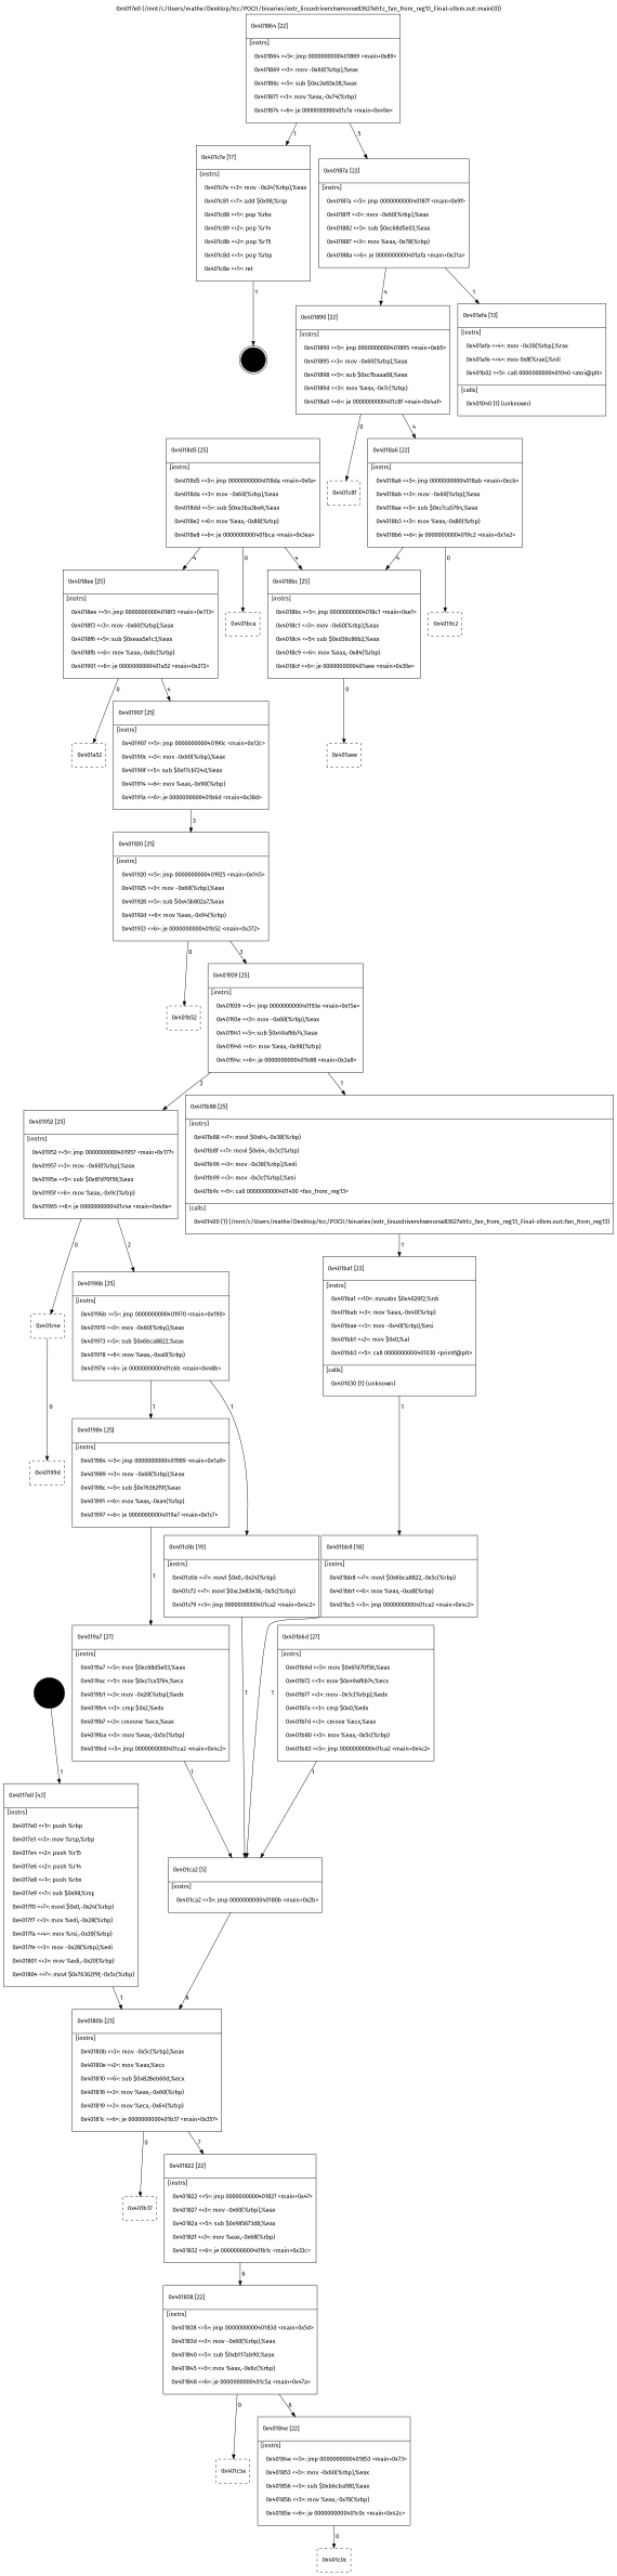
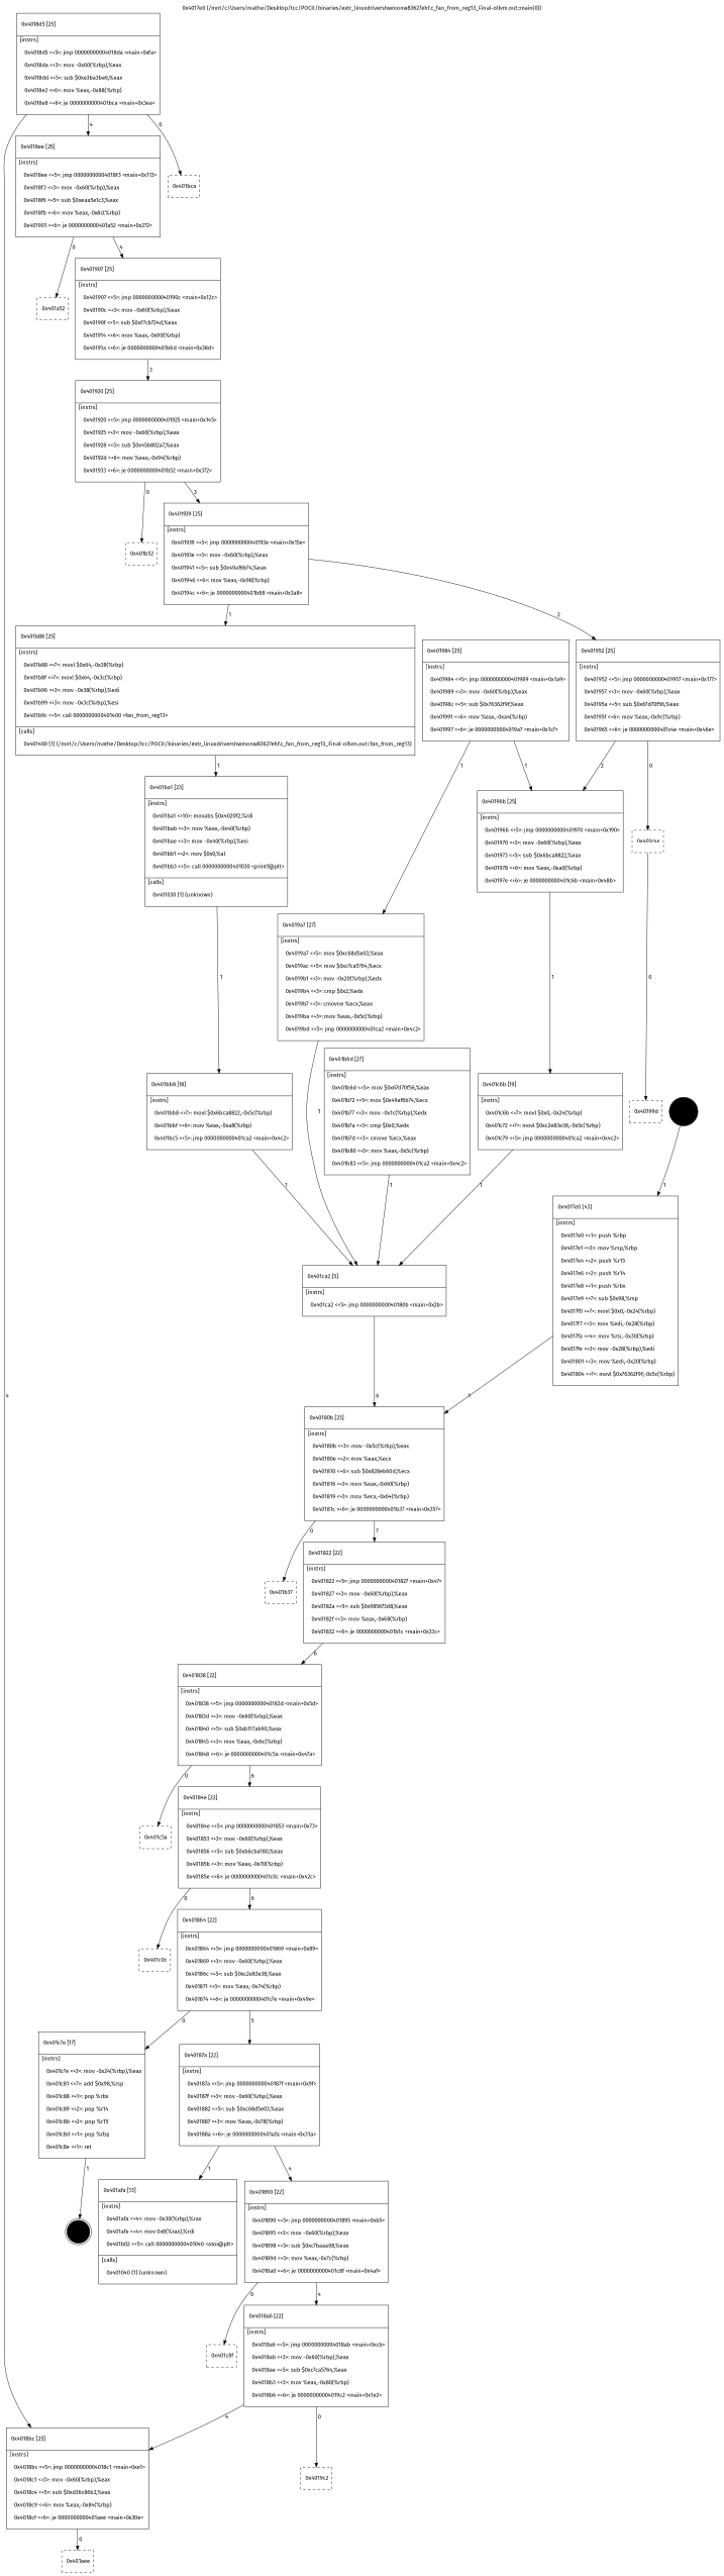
  digraph {
    fontname="Fira Sans"
    label="0x4017e0 (/mnt/c/Users/mathe/Desktop/tcc/POCII/binaries/extr_linuxdrivershwmonw83627ehf.c_fan_from_reg13_Final-ollvm.out::main(0))"
    labelloc=t
    node [fontname="Fira Sans" shape=record]
    edge [fontname="Fira Sans"]
    Entry [fillcolor=black height=0.3 shape=circle style=filled width=0.3]
    n2 [label="{\n     0x4017e0 [43]\l\n     | [instrs]\l\n     &nbsp;&nbsp;0x4017e0 \<+1\>: push %rbp\l\n     &nbsp;&nbsp;0x4017e1 \<+3\>: mov %rsp,%rbp\l\n     &nbsp;&nbsp;0x4017e4 \<+2\>: push %r15\l\n     &nbsp;&nbsp;0x4017e6 \<+2\>: push %r14\l\n     &nbsp;&nbsp;0x4017e8 \<+1\>: push %rbx\l\n     &nbsp;&nbsp;0x4017e9 \<+7\>: sub $0x98,%rsp\l\n     &nbsp;&nbsp;0x4017f0 \<+7\>: movl $0x0,-0x24(%rbp)\l\n     &nbsp;&nbsp;0x4017f7 \<+3\>: mov %edi,-0x28(%rbp)\l\n     &nbsp;&nbsp;0x4017fa \<+4\>: mov %rsi,-0x30(%rbp)\l\n     &nbsp;&nbsp;0x4017fe \<+3\>: mov -0x28(%rbp),%edi\l\n     &nbsp;&nbsp;0x401801 \<+3\>: mov %edi,-0x20(%rbp)\l\n     &nbsp;&nbsp;0x401804 \<+7\>: movl $0x76362f9f,-0x5c(%rbp)\l\n  }"]
    n3 [label="{\n     0x40180b [23]\l\n     | [instrs]\l\n     &nbsp;&nbsp;0x40180b \<+3\>: mov -0x5c(%rbp),%eax\l\n     &nbsp;&nbsp;0x40180e \<+2\>: mov %eax,%ecx\l\n     &nbsp;&nbsp;0x401810 \<+6\>: sub $0x828eb60d,%ecx\l\n     &nbsp;&nbsp;0x401816 \<+3\>: mov %eax,-0x60(%rbp)\l\n     &nbsp;&nbsp;0x401819 \<+3\>: mov %ecx,-0x64(%rbp)\l\n     &nbsp;&nbsp;0x40181c \<+6\>: je 0000000000401b37 \<main+0x357\>\l\n  }"]
    n4 [label="{\n     0x401b37\l\n  }" style=dashed]
    n5 [label="{\n     0x401822 [22]\l\n     | [instrs]\l\n     &nbsp;&nbsp;0x401822 \<+5\>: jmp 0000000000401827 \<main+0x47\>\l\n     &nbsp;&nbsp;0x401827 \<+3\>: mov -0x60(%rbp),%eax\l\n     &nbsp;&nbsp;0x40182a \<+5\>: sub $0x985673d8,%eax\l\n     &nbsp;&nbsp;0x40182f \<+3\>: mov %eax,-0x68(%rbp)\l\n     &nbsp;&nbsp;0x401832 \<+6\>: je 0000000000401b1c \<main+0x33c\>\l\n  }"]
    n6 [label="{\n     0x401838 [22]\l\n     | [instrs]\l\n     &nbsp;&nbsp;0x401838 \<+5\>: jmp 000000000040183d \<main+0x5d\>\l\n     &nbsp;&nbsp;0x40183d \<+3\>: mov -0x60(%rbp),%eax\l\n     &nbsp;&nbsp;0x401840 \<+5\>: sub $0xb117ab90,%eax\l\n     &nbsp;&nbsp;0x401845 \<+3\>: mov %eax,-0x6c(%rbp)\l\n     &nbsp;&nbsp;0x401848 \<+6\>: je 0000000000401c5a \<main+0x47a\>\l\n  }"]
    n7 [label="{\n     0x401c5a\l\n  }" style=dashed]
    n8 [label="{\n     0x40184e [22]\l\n     | [instrs]\l\n     &nbsp;&nbsp;0x40184e \<+5\>: jmp 0000000000401853 \<main+0x73\>\l\n     &nbsp;&nbsp;0x401853 \<+3\>: mov -0x60(%rbp),%eax\l\n     &nbsp;&nbsp;0x401856 \<+5\>: sub $0xb6cba180,%eax\l\n     &nbsp;&nbsp;0x40185b \<+3\>: mov %eax,-0x70(%rbp)\l\n     &nbsp;&nbsp;0x40185e \<+6\>: je 0000000000401c0c \<main+0x42c\>\l\n  }"]
    Exit [fillcolor=black height=0.3 peripheries=2 shape=circle style=filled width=0.3]
    n10 [label="{\n     0x401ca2 [5]\l\n     | [instrs]\l\n     &nbsp;&nbsp;0x401ca2 \<+5\>: jmp 000000000040180b \<main+0x2b\>\l\n  }"]
    n11 [label="{\n     0x401c0c\l\n  }" style=dashed]
    n12 [label="{\n     0x401864 [22]\l\n     | [instrs]\l\n     &nbsp;&nbsp;0x401864 \<+5\>: jmp 0000000000401869 \<main+0x89\>\l\n     &nbsp;&nbsp;0x401869 \<+3\>: mov -0x60(%rbp),%eax\l\n     &nbsp;&nbsp;0x40186c \<+5\>: sub $0xc2e83e38,%eax\l\n     &nbsp;&nbsp;0x401871 \<+3\>: mov %eax,-0x74(%rbp)\l\n     &nbsp;&nbsp;0x401874 \<+6\>: je 0000000000401c7e \<main+0x49e\>\l\n  }"]
    n13 [label="{\n     0x401bb8 [18]\l\n     | [instrs]\l\n     &nbsp;&nbsp;0x401bb8 \<+7\>: movl $0x6bca8822,-0x5c(%rbp)\l\n     &nbsp;&nbsp;0x401bbf \<+6\>: mov %eax,-0xa8(%rbp)\l\n     &nbsp;&nbsp;0x401bc5 \<+5\>: jmp 0000000000401ca2 \<main+0x4c2\>\l\n  }"]
    n14 [label="{\n     0x401c7e [17]\l\n     | [instrs]\l\n     &nbsp;&nbsp;0x401c7e \<+3\>: mov -0x24(%rbp),%eax\l\n     &nbsp;&nbsp;0x401c81 \<+7\>: add $0x98,%rsp\l\n     &nbsp;&nbsp;0x401c88 \<+1\>: pop %rbx\l\n     &nbsp;&nbsp;0x401c89 \<+2\>: pop %r14\l\n     &nbsp;&nbsp;0x401c8b \<+2\>: pop %r15\l\n     &nbsp;&nbsp;0x401c8d \<+1\>: pop %rbp\l\n     &nbsp;&nbsp;0x401c8e \<+1\>: ret\l\n  }"]
    n15 [label="{\n     0x40187a [22]\l\n     | [instrs]\l\n     &nbsp;&nbsp;0x40187a \<+5\>: jmp 000000000040187f \<main+0x9f\>\l\n     &nbsp;&nbsp;0x40187f \<+3\>: mov -0x60(%rbp),%eax\l\n     &nbsp;&nbsp;0x401882 \<+5\>: sub $0xc68d5e03,%eax\l\n     &nbsp;&nbsp;0x401887 \<+3\>: mov %eax,-0x78(%rbp)\l\n     &nbsp;&nbsp;0x40188a \<+6\>: je 0000000000401afa \<main+0x31a\>\l\n  }"]
    n16 [label="{\n     0x401ba1 [23]\l\n     | [instrs]\l\n     &nbsp;&nbsp;0x401ba1 \<+10\>: movabs $0x4020f2,%rdi\l\n     &nbsp;&nbsp;0x401bab \<+3\>: mov %eax,-0x40(%rbp)\l\n     &nbsp;&nbsp;0x401bae \<+3\>: mov -0x40(%rbp),%esi\l\n     &nbsp;&nbsp;0x401bb1 \<+2\>: mov $0x0,%al\l\n     &nbsp;&nbsp;0x401bb3 \<+5\>: call 0000000000401030 \<printf@plt\>\l\n     | [calls]\l\n     &nbsp;&nbsp;0x401030 \{1\} (unknown)\l\n  }"]
    n17 [label="{\n     0x401afa [13]\l\n     | [instrs]\l\n     &nbsp;&nbsp;0x401afa \<+4\>: mov -0x30(%rbp),%rax\l\n     &nbsp;&nbsp;0x401afe \<+4\>: mov 0x8(%rax),%rdi\l\n     &nbsp;&nbsp;0x401b02 \<+5\>: call 0000000000401040 \<atoi@plt\>\l\n     | [calls]\l\n     &nbsp;&nbsp;0x401040 \{1\} (unknown)\l\n  }"]
    n18 [label="{\n     0x401890 [22]\l\n     | [instrs]\l\n     &nbsp;&nbsp;0x401890 \<+5\>: jmp 0000000000401895 \<main+0xb5\>\l\n     &nbsp;&nbsp;0x401895 \<+3\>: mov -0x60(%rbp),%eax\l\n     &nbsp;&nbsp;0x401898 \<+5\>: sub $0xc7baaa08,%eax\l\n     &nbsp;&nbsp;0x40189d \<+3\>: mov %eax,-0x7c(%rbp)\l\n     &nbsp;&nbsp;0x4018a0 \<+6\>: je 0000000000401c8f \<main+0x4af\>\l\n  }"]
    n19 [label="{\n     0x401c8f\l\n  }" style=dashed]
    n20 [label="{\n     0x4018a6 [22]\l\n     | [instrs]\l\n     &nbsp;&nbsp;0x4018a6 \<+5\>: jmp 00000000004018ab \<main+0xcb\>\l\n     &nbsp;&nbsp;0x4018ab \<+3\>: mov -0x60(%rbp),%eax\l\n     &nbsp;&nbsp;0x4018ae \<+5\>: sub $0xc7ca5764,%eax\l\n     &nbsp;&nbsp;0x4018b3 \<+3\>: mov %eax,-0x80(%rbp)\l\n     &nbsp;&nbsp;0x4018b6 \<+6\>: je 00000000004019c2 \<main+0x1e2\>\l\n  }"]
    n21 [label="{\n     0x4019c2\l\n  }" style=dashed]
    n22 [label="{\n     0x4018bc [25]\l\n     | [instrs]\l\n     &nbsp;&nbsp;0x4018bc \<+5\>: jmp 00000000004018c1 \<main+0xe1\>\l\n     &nbsp;&nbsp;0x4018c1 \<+3\>: mov -0x60(%rbp),%eax\l\n     &nbsp;&nbsp;0x4018c4 \<+5\>: sub $0xd36c86b2,%eax\l\n     &nbsp;&nbsp;0x4018c9 \<+6\>: mov %eax,-0x84(%rbp)\l\n     &nbsp;&nbsp;0x4018cf \<+6\>: je 0000000000401aee \<main+0x30e\>\l\n  }"]
    n23 [label="{\n     0x401aee\l\n  }" style=dashed]
    n24 [label="{\n     0x40199d\l\n  }" style=dashed]
    n25 [label="{\n     0x4018d5 [25]\l\n     | [instrs]\l\n     &nbsp;&nbsp;0x4018d5 \<+5\>: jmp 00000000004018da \<main+0xfa\>\l\n     &nbsp;&nbsp;0x4018da \<+3\>: mov -0x60(%rbp),%eax\l\n     &nbsp;&nbsp;0x4018dd \<+5\>: sub $0xe3ba3be6,%eax\l\n     &nbsp;&nbsp;0x4018e2 \<+6\>: mov %eax,-0x88(%rbp)\l\n     &nbsp;&nbsp;0x4018e8 \<+6\>: je 0000000000401bca \<main+0x3ea\>\l\n  }"]
    n26 [label="{\n     0x401bca\l\n  }" style=dashed]
    n27 [label="{\n     0x4018ee [25]\l\n     | [instrs]\l\n     &nbsp;&nbsp;0x4018ee \<+5\>: jmp 00000000004018f3 \<main+0x113\>\l\n     &nbsp;&nbsp;0x4018f3 \<+3\>: mov -0x60(%rbp),%eax\l\n     &nbsp;&nbsp;0x4018f6 \<+5\>: sub $0xeaa5e1c3,%eax\l\n     &nbsp;&nbsp;0x4018fb \<+6\>: mov %eax,-0x8c(%rbp)\l\n     &nbsp;&nbsp;0x401901 \<+6\>: je 0000000000401a52 \<main+0x272\>\l\n  }"]
    n28 [label="{\n     0x4019a7 [27]\l\n     | [instrs]\l\n     &nbsp;&nbsp;0x4019a7 \<+5\>: mov $0xc68d5e03,%eax\l\n     &nbsp;&nbsp;0x4019ac \<+5\>: mov $0xc7ca5764,%ecx\l\n     &nbsp;&nbsp;0x4019b1 \<+3\>: mov -0x20(%rbp),%edx\l\n     &nbsp;&nbsp;0x4019b4 \<+3\>: cmp $0x2,%edx\l\n     &nbsp;&nbsp;0x4019b7 \<+3\>: cmovne %ecx,%eax\l\n     &nbsp;&nbsp;0x4019ba \<+3\>: mov %eax,-0x5c(%rbp)\l\n     &nbsp;&nbsp;0x4019bd \<+5\>: jmp 0000000000401ca2 \<main+0x4c2\>\l\n  }"]
    n29 [label="{\n     0x401a52\l\n  }" style=dashed]
    n30 [label="{\n     0x401907 [25]\l\n     | [instrs]\l\n     &nbsp;&nbsp;0x401907 \<+5\>: jmp 000000000040190c \<main+0x12c\>\l\n     &nbsp;&nbsp;0x40190c \<+3\>: mov -0x60(%rbp),%eax\l\n     &nbsp;&nbsp;0x40190f \<+5\>: sub $0xf7cb724d,%eax\l\n     &nbsp;&nbsp;0x401914 \<+6\>: mov %eax,-0x90(%rbp)\l\n     &nbsp;&nbsp;0x40191a \<+6\>: je 0000000000401b6d \<main+0x38d\>\l\n  }"]
    n31 [label="{\n     0x401984 [25]\l\n     | [instrs]\l\n     &nbsp;&nbsp;0x401984 \<+5\>: jmp 0000000000401989 \<main+0x1a9\>\l\n     &nbsp;&nbsp;0x401989 \<+3\>: mov -0x60(%rbp),%eax\l\n     &nbsp;&nbsp;0x40198c \<+5\>: sub $0x76362f9f,%eax\l\n     &nbsp;&nbsp;0x401991 \<+6\>: mov %eax,-0xa4(%rbp)\l\n     &nbsp;&nbsp;0x401997 \<+6\>: je 00000000004019a7 \<main+0x1c7\>\l\n  }"]
    n32 [label="{\n     0x401920 [25]\l\n     | [instrs]\l\n     &nbsp;&nbsp;0x401920 \<+5\>: jmp 0000000000401925 \<main+0x145\>\l\n     &nbsp;&nbsp;0x401925 \<+3\>: mov -0x60(%rbp),%eax\l\n     &nbsp;&nbsp;0x401928 \<+5\>: sub $0x45b802a7,%eax\l\n     &nbsp;&nbsp;0x40192d \<+6\>: mov %eax,-0x94(%rbp)\l\n     &nbsp;&nbsp;0x401933 \<+6\>: je 0000000000401b52 \<main+0x372\>\l\n  }"]
    n33 [label="{\n     0x401c6b [19]\l\n     | [instrs]\l\n     &nbsp;&nbsp;0x401c6b \<+7\>: movl $0x0,-0x24(%rbp)\l\n     &nbsp;&nbsp;0x401c72 \<+7\>: movl $0xc2e83e38,-0x5c(%rbp)\l\n     &nbsp;&nbsp;0x401c79 \<+5\>: jmp 0000000000401ca2 \<main+0x4c2\>\l\n  }"]
    n34 [label="{\n     0x401b6d [27]\l\n     | [instrs]\l\n     &nbsp;&nbsp;0x401b6d \<+5\>: mov $0x67d70f56,%eax\l\n     &nbsp;&nbsp;0x401b72 \<+5\>: mov $0x49af6b74,%ecx\l\n     &nbsp;&nbsp;0x401b77 \<+3\>: mov -0x1c(%rbp),%edx\l\n     &nbsp;&nbsp;0x401b7a \<+3\>: cmp $0x0,%edx\l\n     &nbsp;&nbsp;0x401b7d \<+3\>: cmove %ecx,%eax\l\n     &nbsp;&nbsp;0x401b80 \<+3\>: mov %eax,-0x5c(%rbp)\l\n     &nbsp;&nbsp;0x401b83 \<+5\>: jmp 0000000000401ca2 \<main+0x4c2\>\l\n  }"]
    n35 [label="{\n     0x401b52\l\n  }" style=dashed]
    n36 [label="{\n     0x401939 [25]\l\n     | [instrs]\l\n     &nbsp;&nbsp;0x401939 \<+5\>: jmp 000000000040193e \<main+0x15e\>\l\n     &nbsp;&nbsp;0x40193e \<+3\>: mov -0x60(%rbp),%eax\l\n     &nbsp;&nbsp;0x401941 \<+5\>: sub $0x49af6b74,%eax\l\n     &nbsp;&nbsp;0x401946 \<+6\>: mov %eax,-0x98(%rbp)\l\n     &nbsp;&nbsp;0x40194c \<+6\>: je 0000000000401b88 \<main+0x3a8\>\l\n  }"]
    n37 [label="{\n     0x40196b [25]\l\n     | [instrs]\l\n     &nbsp;&nbsp;0x40196b \<+5\>: jmp 0000000000401970 \<main+0x190\>\l\n     &nbsp;&nbsp;0x401970 \<+3\>: mov -0x60(%rbp),%eax\l\n     &nbsp;&nbsp;0x401973 \<+5\>: sub $0x6bca8822,%eax\l\n     &nbsp;&nbsp;0x401978 \<+6\>: mov %eax,-0xa0(%rbp)\l\n     &nbsp;&nbsp;0x40197e \<+6\>: je 0000000000401c6b \<main+0x48b\>\l\n  }"]
    n38 [label="{\n     0x401952 [25]\l\n     | [instrs]\l\n     &nbsp;&nbsp;0x401952 \<+5\>: jmp 0000000000401957 \<main+0x177\>\l\n     &nbsp;&nbsp;0x401957 \<+3\>: mov -0x60(%rbp),%eax\l\n     &nbsp;&nbsp;0x40195a \<+5\>: sub $0x67d70f56,%eax\l\n     &nbsp;&nbsp;0x40195f \<+6\>: mov %eax,-0x9c(%rbp)\l\n     &nbsp;&nbsp;0x401965 \<+6\>: je 0000000000401c4e \<main+0x46e\>\l\n  }"]
    n39 [label="{\n     0x401b88 [25]\l\n     | [instrs]\l\n     &nbsp;&nbsp;0x401b88 \<+7\>: movl $0x64,-0x38(%rbp)\l\n     &nbsp;&nbsp;0x401b8f \<+7\>: movl $0x64,-0x3c(%rbp)\l\n     &nbsp;&nbsp;0x401b96 \<+3\>: mov -0x38(%rbp),%edi\l\n     &nbsp;&nbsp;0x401b99 \<+3\>: mov -0x3c(%rbp),%esi\l\n     &nbsp;&nbsp;0x401b9c \<+5\>: call 0000000000401400 \<fan_from_reg13\>\l\n     | [calls]\l\n     &nbsp;&nbsp;0x401400 \{1\} (/mnt/c/Users/mathe/Desktop/tcc/POCII/binaries/extr_linuxdrivershwmonw83627ehf.c_fan_from_reg13_Final-ollvm.out::fan_from_reg13)\l\n  }"]
    n40 [label="{\n     0x401c4e\l\n  }" style=dashed]
    Entry -> n2 [label=" 1"]
    n2 -> n3 [label=" 1"]
    n3 -> n4 [label=" 0"]
    n3 -> n5 [label=" 7"]
    n5 -> n6 [label=" 6"]
    n6 -> n7 [label=" 0"]
    n6 -> n8 [label=" 6"]
    n8 -> n11 [label=" 0"]
+   n8 -> n12 [label=" 6"]
    n10 -> n3 [label=" 6"]
-   n12 -> n14 [label=" 1"]
+   n12 -> n14 [label=" 0"]
    n12 -> n15 [label=" 5"]
    n13 -> n10 [label=" 1"]
    n14 -> Exit [label=" 1"]
    n15 -> n17 [label=" 1"]
    n15 -> n18 [label=" 4"]
    n16 -> n13 [label=" 1"]
    n18 -> n19 [label=" 0"]
    n18 -> n20 [label=" 4"]
    n20 -> n21 [label=" 0"]
    n20 -> n22 [label=" 4"]
    n22 -> n23 [label=" 0"]
    n25 -> n22 [label=" 4"]
    n25 -> n26 [label=" 0"]
    n25 -> n27 [label=" 4"]
    n27 -> n29 [label=" 0"]
    n27 -> n30 [label=" 4"]
    n28 -> n10 [label=" 1"]
    n30 -> n32 [label=" 3"]
    n31 -> n28 [label=" 1"]
    n32 -> n35 [label=" 0"]
    n32 -> n36 [label=" 3"]
    n33 -> n10 [label=" 1"]
    n34 -> n10 [label=" 1"]
    n36 -> n38 [label=" 2"]
    n36 -> n39 [label=" 1"]
-   n37 -> n31 [label=" 1"]
+   n31 -> n37 [label=" 1"]
    n37 -> n33 [label=" 1"]
    n38 -> n37 [label=" 2"]
    n38 -> n40 [label=" 0"]
    n39 -> n16 [label=" 1"]
    n40 -> n24 [label=" 0"]
  }
